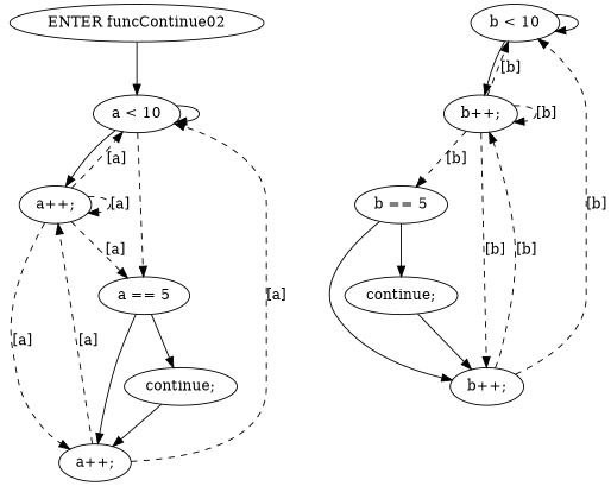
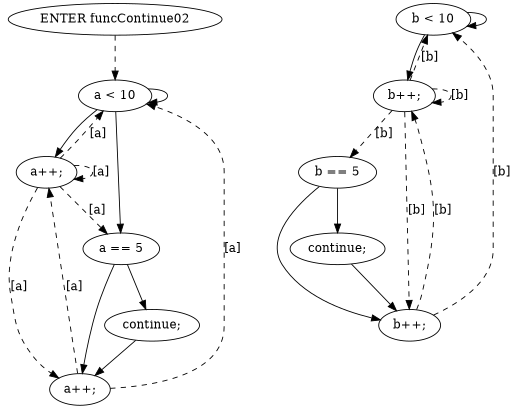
  digraph {
    n1 [label="ENTER funcContinue02"]
    n2 [label="a < 10"]
    n3 [label="a++;"]
    n4 [label="a == 5"]
    n5 [label="b < 10"]
    n6 [label="b++;"]
    n7 [label="a++;"]
    n8 [label="continue;"]
    n9 [label="b == 5"]
    n10 [label="b++;"]
    n11 [label="continue;"]
-   n1 -> n2
+   n1 -> n2 [style=dashed]
    n2 -> n2
    n2 -> n3
-   n2 -> n4 [style=dashed]
+   n2 -> n4
    n3 -> n2 [label="[a]" style=dashed]
    n3 -> n3 [label="[a]" style=dashed]
    n3 -> n4 [label="[a]" style=dashed]
    n3 -> n7 [label="[a]" style=dashed]
    n4 -> n7
    n4 -> n8
    n5 -> n5
    n5 -> n6
    n6 -> n5 [label="[b]" style=dashed]
    n6 -> n6 [label="[b]" style=dashed]
    n6 -> n9 [label="[b]" style=dashed]
    n6 -> n10 [label="[b]" style=dashed]
    n7 -> n2 [label="[a]" style=dashed]
    n7 -> n3 [label="[a]" style=dashed]
    n8 -> n7
    n9 -> n10
    n9 -> n11
    n10 -> n5 [label="[b]" style=dashed]
    n10 -> n6 [label="[b]" style=dashed]
    n11 -> n10
  }
